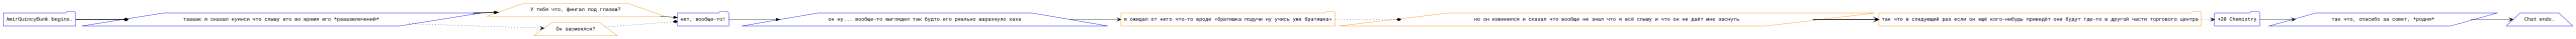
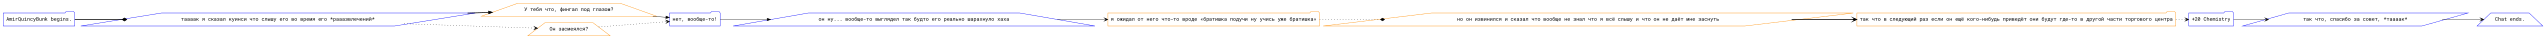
  digraph {
    fontname="Roboto Mono"
    rankdir=LR
    node [color=blue fontname="Roboto Mono" shape=folder]
    edge [arrowhead=vee fontname="Roboto Mono" style=solid]
    n1 [label="таааак я сказал куинси что слышу его во время его *рааазвлечений*" shape=parallelogram]
    "AmirQuincyBunk begins."
    n3 [color=darkorange label="У тебя что, фингал под глазом?" shape=trapezium]
    n4 [color=darkorange label="Он засмеялся?" shape=trapezium]
    n5 [label="нет, вообще-то!"]
    n6 [label="он ну... вообще-то выглядел так будто его реально шарахнуло хаха" shape=trapezium]
    n7 [color=darkorange label="я ожидал от него что-то вроде «братишка подучи ну учись уже братишка»"]
    "Chat ends." [shape=trapezium]
    n9 [color=darkorange label="но он извинился и сказал что вообще не знал что я всё слышу и что он не даёт мне заснуть" shape=parallelogram]
    n10 [color=darkorange label="так что в следующий раз если он ещё кого-нибудь приведёт они будут где-то в другой части торгового центра"]
    n11 [label="+20 Chemistry"]
-   n12 [label="так что, спасибо за совет, *родня*" shape=parallelogram]
+   n12 [label="так что, спасибо за совет, *таааак*" shape=parallelogram]
    n1 -> n3 [arrowhead=normal style=bold]
    n1 -> n4 [style=dotted]
    "AmirQuincyBunk begins." -> n1 [arrowhead=diamond style=bold]
    n3 -> n5 [arrowhead=normal]
-   n4 -> n5 [arrowhead=diamond style=dotted]
+   n4 -> n5 [style=dotted]
    n5 -> n6 [arrowhead=normal]
    n6 -> n7
    n7 -> n9 [arrowhead=diamond style=dotted]
    n9 -> n10 [style=bold]
    n10 -> n11 [style=dotted]
    n11 -> n12
    n12 -> "Chat ends."
  }
